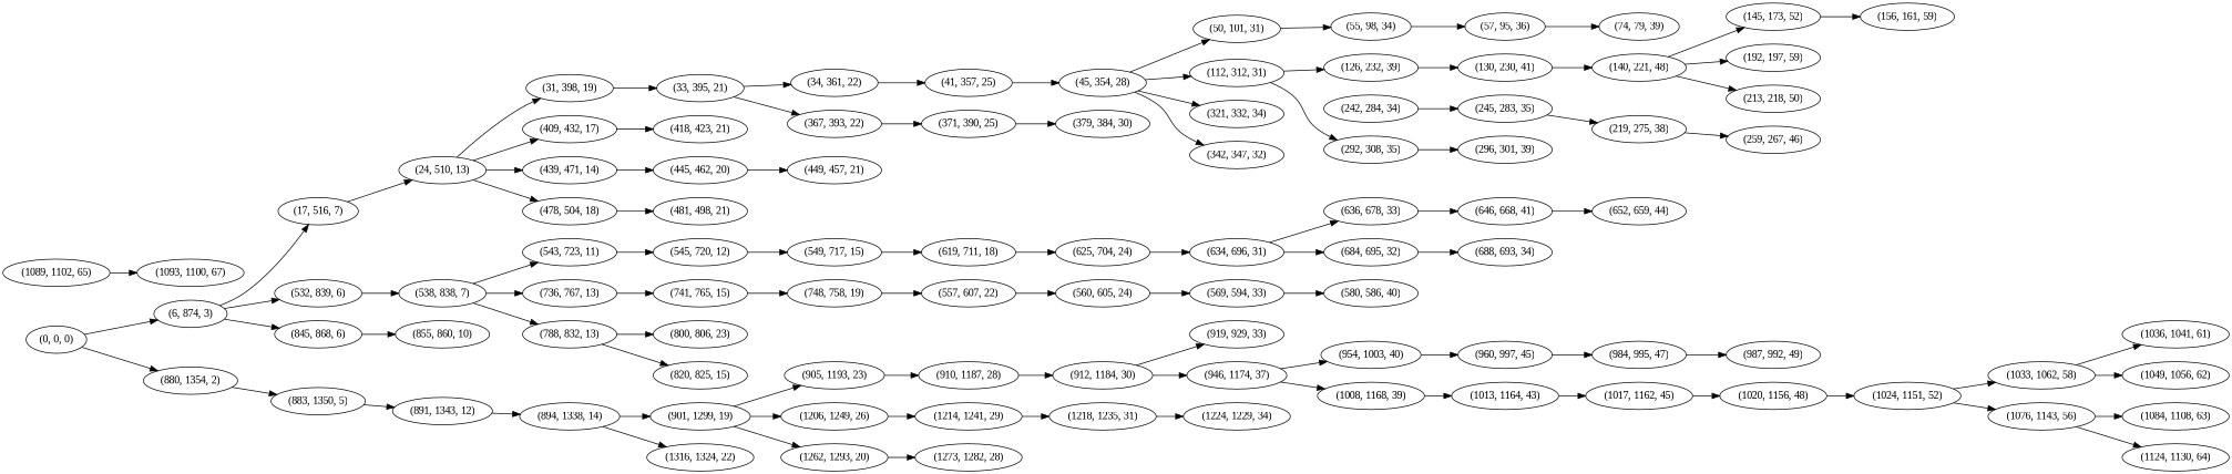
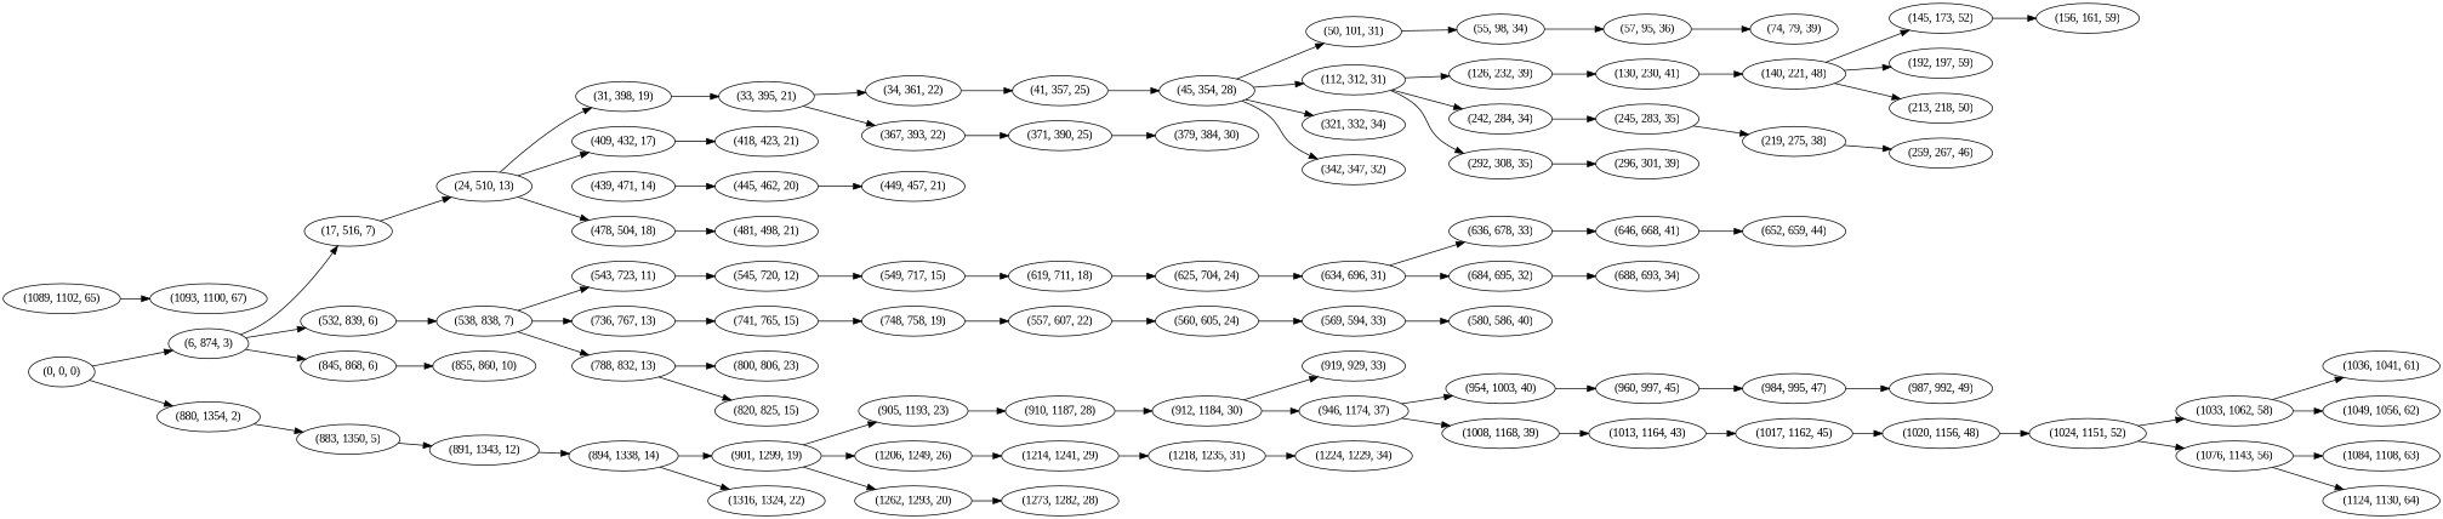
  digraph {
    fontname="Liberation Serif"
    rankdir=LR
    node [fontname="Liberation Serif"]
    edge [fontname="Liberation Serif"]
    "(0, 0, 0)"
    "(6, 874, 3)"
    "(880, 1354, 2)"
    "(17, 516, 7)"
    "(532, 839, 6)"
    "(845, 868, 6)"
    "(883, 1350, 5)"
    "(24, 510, 13)"
    "(538, 838, 7)"
    "(855, 860, 10)"
    "(31, 398, 19)"
    "(409, 432, 17)"
    "(439, 471, 14)"
    "(478, 504, 18)"
    "(33, 395, 21)"
    "(418, 423, 21)"
    "(445, 462, 20)"
    "(481, 498, 21)"
    "(34, 361, 22)"
    "(367, 393, 22)"
    "(41, 357, 25)"
    "(371, 390, 25)"
    "(45, 354, 28)"
    "(50, 101, 31)"
    "(112, 312, 31)"
    "(321, 332, 34)"
    "(342, 347, 32)"
    "(55, 98, 34)"
    "(126, 232, 39)"
    "(242, 284, 34)"
    "(292, 308, 35)"
    "(57, 95, 36)"
    "(74, 79, 39)"
    "(130, 230, 41)"
    "(245, 283, 35)"
    "(296, 301, 39)"
    "(140, 221, 48)"
    "(145, 173, 52)"
    "(192, 197, 59)"
    "(213, 218, 50)"
    "(156, 161, 59)"
    n42 [label="(219, 275, 38)"]
    "(259, 267, 46)"
    "(379, 384, 30)"
    "(449, 457, 21)"
    "(543, 723, 11)"
    "(736, 767, 13)"
    "(788, 832, 13)"
    "(545, 720, 12)"
    "(741, 765, 15)"
    "(800, 806, 23)"
    "(820, 825, 15)"
    "(549, 717, 15)"
    "(619, 711, 18)"
    "(557, 607, 22)"
    "(560, 605, 24)"
    "(625, 704, 24)"
    "(569, 594, 33)"
    "(580, 586, 40)"
    "(634, 696, 31)"
    "(636, 678, 33)"
    "(684, 695, 32)"
    "(646, 668, 41)"
    "(688, 693, 34)"
    "(652, 659, 44)"
    "(748, 758, 19)"
    "(891, 1343, 12)"
    "(894, 1338, 14)"
    "(901, 1299, 19)"
    "(1316, 1324, 22)"
    "(905, 1193, 23)"
    "(1206, 1249, 26)"
    "(1262, 1293, 20)"
    "(910, 1187, 28)"
    "(1214, 1241, 29)"
    "(1273, 1282, 28)"
    "(912, 1184, 30)"
    "(919, 929, 33)"
    "(946, 1174, 37)"
    "(954, 1003, 40)"
    "(1008, 1168, 39)"
    "(960, 997, 45)"
    "(1013, 1164, 43)"
    "(984, 995, 47)"
    "(987, 992, 49)"
    "(1017, 1162, 45)"
    "(1020, 1156, 48)"
    "(1024, 1151, 52)"
    "(1033, 1062, 58)"
    "(1076, 1143, 56)"
    "(1036, 1041, 61)"
    "(1049, 1056, 62)"
    "(1084, 1108, 63)"
    "(1124, 1130, 64)"
    "(1089, 1102, 65)"
    "(1093, 1100, 67)"
    "(1218, 1235, 31)"
    "(1224, 1229, 34)"
    "(0, 0, 0)" -> "(6, 874, 3)"
    "(0, 0, 0)" -> "(880, 1354, 2)"
    "(6, 874, 3)" -> "(17, 516, 7)"
    "(6, 874, 3)" -> "(532, 839, 6)"
    "(6, 874, 3)" -> "(845, 868, 6)"
    "(880, 1354, 2)" -> "(883, 1350, 5)"
    "(17, 516, 7)" -> "(24, 510, 13)"
    "(532, 839, 6)" -> "(538, 838, 7)"
    "(845, 868, 6)" -> "(855, 860, 10)"
    "(883, 1350, 5)" -> "(891, 1343, 12)"
    "(24, 510, 13)" -> "(31, 398, 19)"
    "(24, 510, 13)" -> "(409, 432, 17)"
-   "(24, 510, 13)" -> "(439, 471, 14)"
    "(24, 510, 13)" -> "(478, 504, 18)"
    "(538, 838, 7)" -> "(543, 723, 11)"
    "(538, 838, 7)" -> "(736, 767, 13)"
    "(538, 838, 7)" -> "(788, 832, 13)"
    "(31, 398, 19)" -> "(33, 395, 21)"
    "(409, 432, 17)" -> "(418, 423, 21)"
    "(439, 471, 14)" -> "(445, 462, 20)"
    "(478, 504, 18)" -> "(481, 498, 21)"
    "(33, 395, 21)" -> "(34, 361, 22)"
    "(33, 395, 21)" -> "(367, 393, 22)"
    "(445, 462, 20)" -> "(449, 457, 21)"
    "(34, 361, 22)" -> "(41, 357, 25)"
    "(367, 393, 22)" -> "(371, 390, 25)"
    "(41, 357, 25)" -> "(45, 354, 28)"
    "(371, 390, 25)" -> "(379, 384, 30)"
    "(45, 354, 28)" -> "(50, 101, 31)"
    "(45, 354, 28)" -> "(112, 312, 31)"
    "(45, 354, 28)" -> "(321, 332, 34)"
    "(45, 354, 28)" -> "(342, 347, 32)"
    "(50, 101, 31)" -> "(55, 98, 34)"
    "(112, 312, 31)" -> "(126, 232, 39)"
+   "(112, 312, 31)" -> "(242, 284, 34)"
    "(112, 312, 31)" -> "(292, 308, 35)"
    "(55, 98, 34)" -> "(57, 95, 36)"
    "(126, 232, 39)" -> "(130, 230, 41)"
    "(242, 284, 34)" -> "(245, 283, 35)"
    "(292, 308, 35)" -> "(296, 301, 39)"
    "(57, 95, 36)" -> "(74, 79, 39)"
    "(130, 230, 41)" -> "(140, 221, 48)"
    "(245, 283, 35)" -> n42
    "(140, 221, 48)" -> "(145, 173, 52)"
    "(140, 221, 48)" -> "(192, 197, 59)"
    "(140, 221, 48)" -> "(213, 218, 50)"
    "(145, 173, 52)" -> "(156, 161, 59)"
    n42 -> "(259, 267, 46)"
    "(543, 723, 11)" -> "(545, 720, 12)"
    "(736, 767, 13)" -> "(741, 765, 15)"
    "(788, 832, 13)" -> "(800, 806, 23)"
    "(788, 832, 13)" -> "(820, 825, 15)"
    "(545, 720, 12)" -> "(549, 717, 15)"
    "(741, 765, 15)" -> "(748, 758, 19)"
    "(549, 717, 15)" -> "(619, 711, 18)"
    "(619, 711, 18)" -> "(625, 704, 24)"
    "(557, 607, 22)" -> "(560, 605, 24)"
    "(560, 605, 24)" -> "(569, 594, 33)"
    "(625, 704, 24)" -> "(634, 696, 31)"
    "(569, 594, 33)" -> "(580, 586, 40)"
    "(634, 696, 31)" -> "(636, 678, 33)"
    "(634, 696, 31)" -> "(684, 695, 32)"
    "(636, 678, 33)" -> "(646, 668, 41)"
    "(684, 695, 32)" -> "(688, 693, 34)"
    "(646, 668, 41)" -> "(652, 659, 44)"
    "(748, 758, 19)" -> "(557, 607, 22)"
    "(891, 1343, 12)" -> "(894, 1338, 14)"
    "(894, 1338, 14)" -> "(901, 1299, 19)"
    "(894, 1338, 14)" -> "(1316, 1324, 22)"
    "(901, 1299, 19)" -> "(905, 1193, 23)"
    "(901, 1299, 19)" -> "(1206, 1249, 26)"
    "(901, 1299, 19)" -> "(1262, 1293, 20)"
    "(905, 1193, 23)" -> "(910, 1187, 28)"
    "(1206, 1249, 26)" -> "(1214, 1241, 29)"
    "(1262, 1293, 20)" -> "(1273, 1282, 28)"
    "(910, 1187, 28)" -> "(912, 1184, 30)"
    "(1214, 1241, 29)" -> "(1218, 1235, 31)"
    "(912, 1184, 30)" -> "(919, 929, 33)"
    "(912, 1184, 30)" -> "(946, 1174, 37)"
    "(946, 1174, 37)" -> "(954, 1003, 40)"
    "(946, 1174, 37)" -> "(1008, 1168, 39)"
    "(954, 1003, 40)" -> "(960, 997, 45)"
    "(1008, 1168, 39)" -> "(1013, 1164, 43)"
    "(960, 997, 45)" -> "(984, 995, 47)"
    "(1013, 1164, 43)" -> "(1017, 1162, 45)"
    "(984, 995, 47)" -> "(987, 992, 49)"
    "(1017, 1162, 45)" -> "(1020, 1156, 48)"
    "(1020, 1156, 48)" -> "(1024, 1151, 52)"
    "(1024, 1151, 52)" -> "(1033, 1062, 58)"
    "(1024, 1151, 52)" -> "(1076, 1143, 56)"
    "(1033, 1062, 58)" -> "(1036, 1041, 61)"
    "(1033, 1062, 58)" -> "(1049, 1056, 62)"
    "(1076, 1143, 56)" -> "(1084, 1108, 63)"
    "(1076, 1143, 56)" -> "(1124, 1130, 64)"
    "(1089, 1102, 65)" -> "(1093, 1100, 67)"
    "(1218, 1235, 31)" -> "(1224, 1229, 34)"
  }
